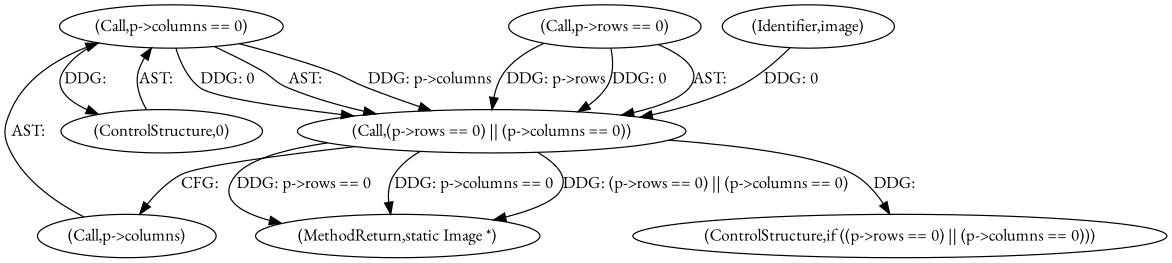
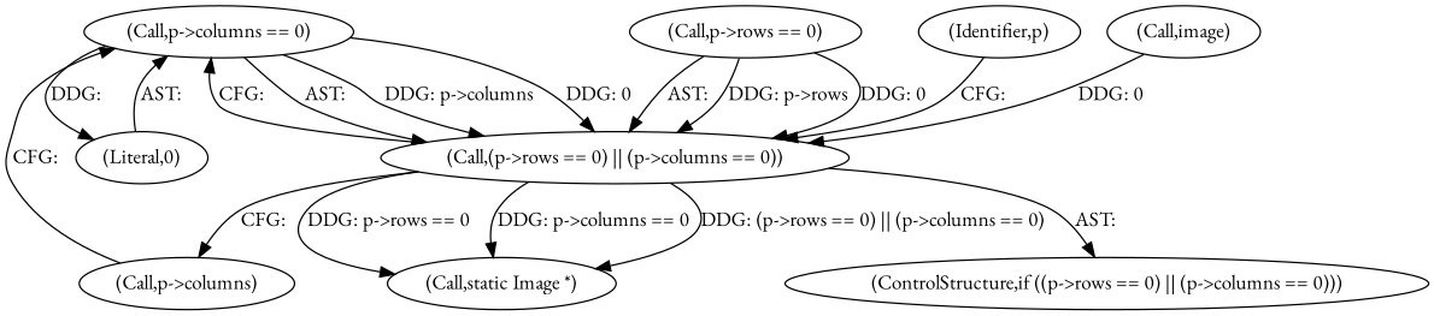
  digraph {
    fontname="EB Garamond"
    node [fontname="EB Garamond"]
    edge [fontname="EB Garamond"]
    n1 [label="(Call,p->columns == 0)"]
    n2 [label="(Call,(p->rows == 0) || (p->columns == 0))"]
-   n3 [label="(ControlStructure,0)"]
-   n4 [label="(MethodReturn,static Image *)"]
+   n3 [label="(Literal,0)"]
+   n4 [label="(Call,static Image *)"]
    n5 [label="(ControlStructure,if ((p->rows == 0) || (p->columns == 0)))"]
    n6 [label="(Call,p->columns)"]
    n7 [label="(Call,p->rows == 0)"]
-   n9 [label="(Identifier,image)"]
+   n8 [label="(Identifier,p)"]
+   n9 [label="(Call,image)"]
    n1 -> n2 [label="AST: "]
    n1 -> n2 [label="DDG: p->columns"]
    n1 -> n2 [label="DDG: 0"]
    n1 -> n3 [label="DDG: "]
+   n2 -> n1 [label="CFG: "]
    n2 -> n4 [label="DDG: (p->rows == 0) || (p->columns == 0)"]
    n2 -> n4 [label="DDG: p->rows == 0"]
    n2 -> n4 [label="DDG: p->columns == 0"]
-   n2 -> n5 [label="DDG: "]
+   n2 -> n5 [label="AST: "]
    n2 -> n6 [label="CFG: "]
    n3 -> n1 [label="AST: "]
-   n6 -> n1 [label="AST: "]
+   n6 -> n1 [label="CFG: "]
    n7 -> n2 [label="AST: "]
    n7 -> n2 [label="DDG: p->rows"]
    n7 -> n2 [label="DDG: 0"]
+   n8 -> n2 [label="CFG: "]
    n9 -> n2 [label="DDG: 0"]
  }
